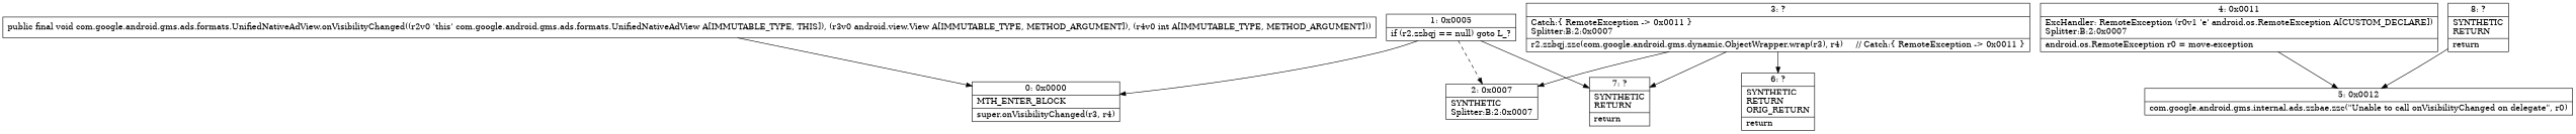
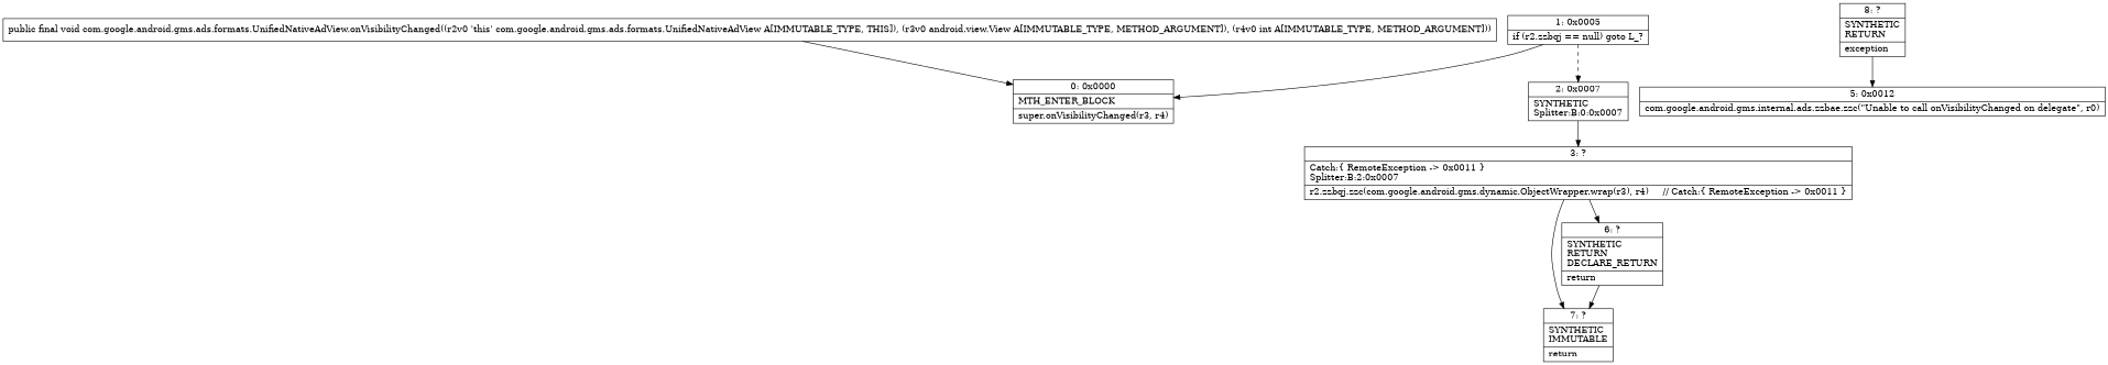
  digraph {
    node [shape=record]
    n1 [label="{0\:\ 0x0000|MTH_ENTER_BLOCK\l|super.onVisibilityChanged(r3, r4)\l}"]
    n2 [label="{1\:\ 0x0005|if (r2.zzbqj == null) goto L_?\l}"]
-   n3 [label="{2\:\ 0x0007|SYNTHETIC\lSplitter:B:2:0x0007\l}"]
-   n4 [label="{7\:\ ?|SYNTHETIC\lRETURN\l|return\l}"]
+   n3 [label="{2\:\ 0x0007|SYNTHETIC\lSplitter:B:0:0x0007\l}"]
+   n4 [label="{7\:\ ?|SYNTHETIC\lIMMUTABLE\l|return\l}"]
    n5 [label="{3\:\ ?|Catch:\{ RemoteException \-\> 0x0011 \}\lSplitter:B:2:0x0007\l|r2.zzbqj.zzc(com.google.android.gms.dynamic.ObjectWrapper.wrap(r3), r4)     \/\/ Catch:\{ RemoteException \-\> 0x0011 \}\l}"]
-   n6 [label="{6\:\ ?|SYNTHETIC\lRETURN\lORIG_RETURN\l|return\l}"]
-   n7 [label="{4\:\ 0x0011|ExcHandler: RemoteException (r0v1 'e' android.os.RemoteException A[CUSTOM_DECLARE])\lSplitter:B:2:0x0007\l|android.os.RemoteException r0 = move\-exception\l}"]
+   n6 [label="{6\:\ ?|SYNTHETIC\lRETURN\lDECLARE_RETURN\l|return\l}"]
    n8 [label="{5\:\ 0x0012|com.google.android.gms.internal.ads.zzbae.zzc(\"Unable to call onVisibilityChanged on delegate\", r0)\l}"]
-   n9 [label="{8\:\ ?|SYNTHETIC\lRETURN\l|return\l}"]
+   n9 [label="{8\:\ ?|SYNTHETIC\lRETURN\l|exception\l}"]
    n10 [label="{public final void com.google.android.gms.ads.formats.UnifiedNativeAdView.onVisibilityChanged((r2v0 'this' com.google.android.gms.ads.formats.UnifiedNativeAdView A[IMMUTABLE_TYPE, THIS]), (r3v0 android.view.View A[IMMUTABLE_TYPE, METHOD_ARGUMENT]), (r4v0 int A[IMMUTABLE_TYPE, METHOD_ARGUMENT])) }"]
    n2 -> n1
    n2 -> n3 [style=dashed]
-   n2 -> n4
-   n5 -> n3
+   n6 -> n4
+   n3 -> n5
    n5 -> n4
    n5 -> n6
-   n7 -> n8
    n9 -> n8
    n10 -> n1
  }
